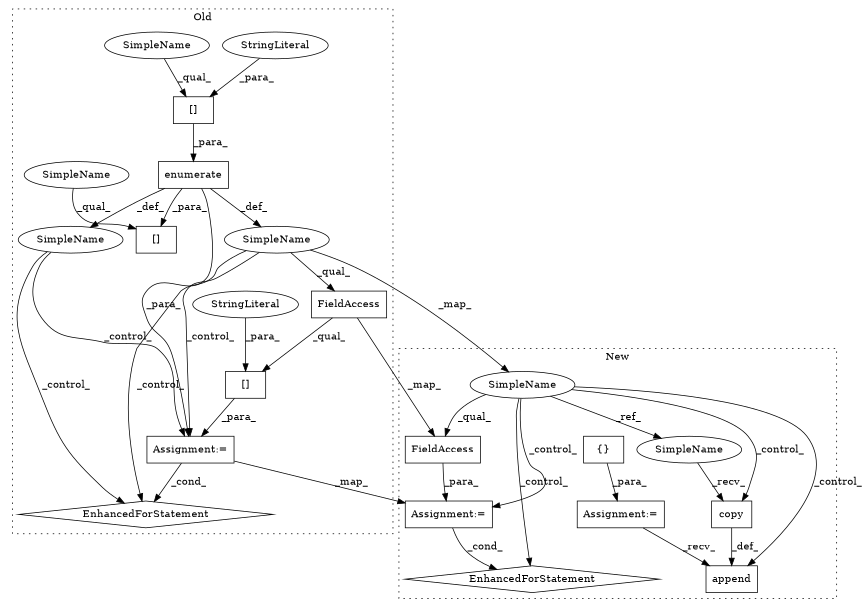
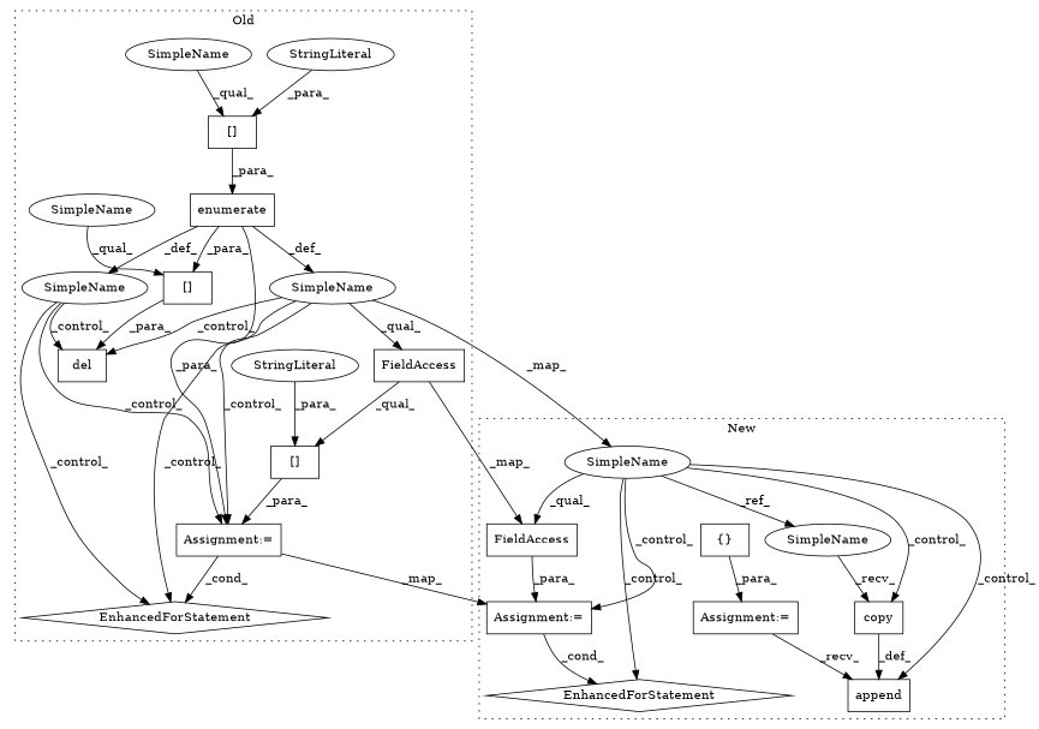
  digraph {
    node [a=42 l="61,2" s="849,951" shape=box]
    n1 [a=32 l="10,1" label=enumerate s="740,776"]
    n2 [a=70 label=EnhancedForStatement shape=diamond]
    n3 [a=2 l="9,1" label="[]" s="827,837"]
+   n4 [a=32 l="4,1" label=del s="823,838"]
    n5 [a=2 l="9,1" label="[]" s="750,775"]
    n6 [a=2 l="11,1" label="[]" s="921,950"]
    n7 [l=4 label=SimpleName s=733 shape=ellipse]
    n8 [label=SimpleName shape=ellipse l="" s=""]
    n9 [a=45 l=16 label=StringLiteral s=759 shape=ellipse]
    n10 [a=45 l=18 label=StringLiteral s=932 shape=ellipse]
    n11 [a=7 label="Assignment:="]
    n12 [a=22 l=10 label=FieldAccess s=921]
    n13 [l=8 label=SimpleName s=750 shape=ellipse]
    n14 [l=8 label=SimpleName s=827 shape=ellipse]
    n15 [a=32 l=6 label=copy s=997]
    n16 [l=4 label=SimpleName s=753 shape=ellipse]
    n17 [a=70 label=EnhancedForStatement s="814,896" shape=diamond]
    n18 [a=32 l="7,1" label=append s="985,1003"]
    n19 [a=4 l=2 label="{}" s=688]
    n20 [a=7 label="Assignment:=" s="814,896"]
    n21 [a=7 l=1 label="Assignment:=" s=678]
    n22 [a=22 l=10 label=FieldAccess s=886]
    n23 [l=4 label=SimpleName s=992 shape=ellipse]
    subgraph cluster_1 {
      label=Old
      style=dotted
      n1
      n2
      n3
+     n4
      n5
      n6
      n7
      n8
      n9
      n10
      n11
      n12
      n13
      n14
    }
    subgraph cluster_2 {
      label=New
      style=dotted
      n15
      n16
      n17
      n18
      n19
      n20
      n21
      n22
      n23
    }
    n1 -> n3 [label=_para_]
    n1 -> n7 [label=_def_]
    n1 -> n8 [label=_def_]
    n1 -> n11 [label=_para_]
+   n3 -> n4 [label=_para_]
    n5 -> n1 [label=_para_]
    n6 -> n11 [label=_para_]
    n7 -> n2 [label=_control_]
+   n7 -> n4 [label=_control_]
    n7 -> n11 [label=_control_]
    n7 -> n12 [label=_qual_]
    n7 -> n16 [label=_map_]
    n8 -> n2 [label=_control_]
+   n8 -> n4 [label=_control_]
    n8 -> n11 [label=_control_]
    n9 -> n5 [label=_para_]
    n10 -> n6 [label=_para_]
    n11 -> n2 [label=_cond_]
    n11 -> n20 [label=_map_]
    n12 -> n6 [label=_qual_]
    n12 -> n22 [label=_map_]
    n13 -> n5 [label=_qual_]
    n14 -> n3 [label=_qual_]
    n15 -> n18 [label=_def_]
    n16 -> n15 [label=_control_]
    n16 -> n17 [label=_control_]
    n16 -> n18 [label=_control_]
    n16 -> n20 [label=_control_]
    n16 -> n22 [label=_qual_]
    n16 -> n23 [label=_ref_]
    n19 -> n21 [label=_para_]
    n20 -> n17 [label=_cond_]
    n21 -> n18 [label=_recv_]
    n22 -> n20 [label=_para_]
    n23 -> n15 [label=_recv_]
  }
